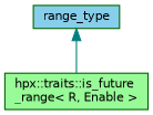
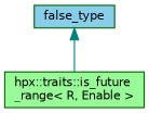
  digraph {
    node [color=darkgreen fontname=Helvetica fontsize=10 shape=record style=filled]
    n1 [fillcolor=palegreen fontcolor=black height=0.2 label="hpx::traits::is_future\l_range\< R, Enable \>" width=0.4]
-   n2 [fillcolor=skyblue height=0.2 label=range_type width=0.4]
+   n2 [fillcolor=skyblue height=0.2 label=false_type width=0.4]
    n2 -> n1 [color=teal dir=back fontname=Helvetica fontsize=10 labelfontname=Helvetica labelfontsize=10 style=solid]
  }
